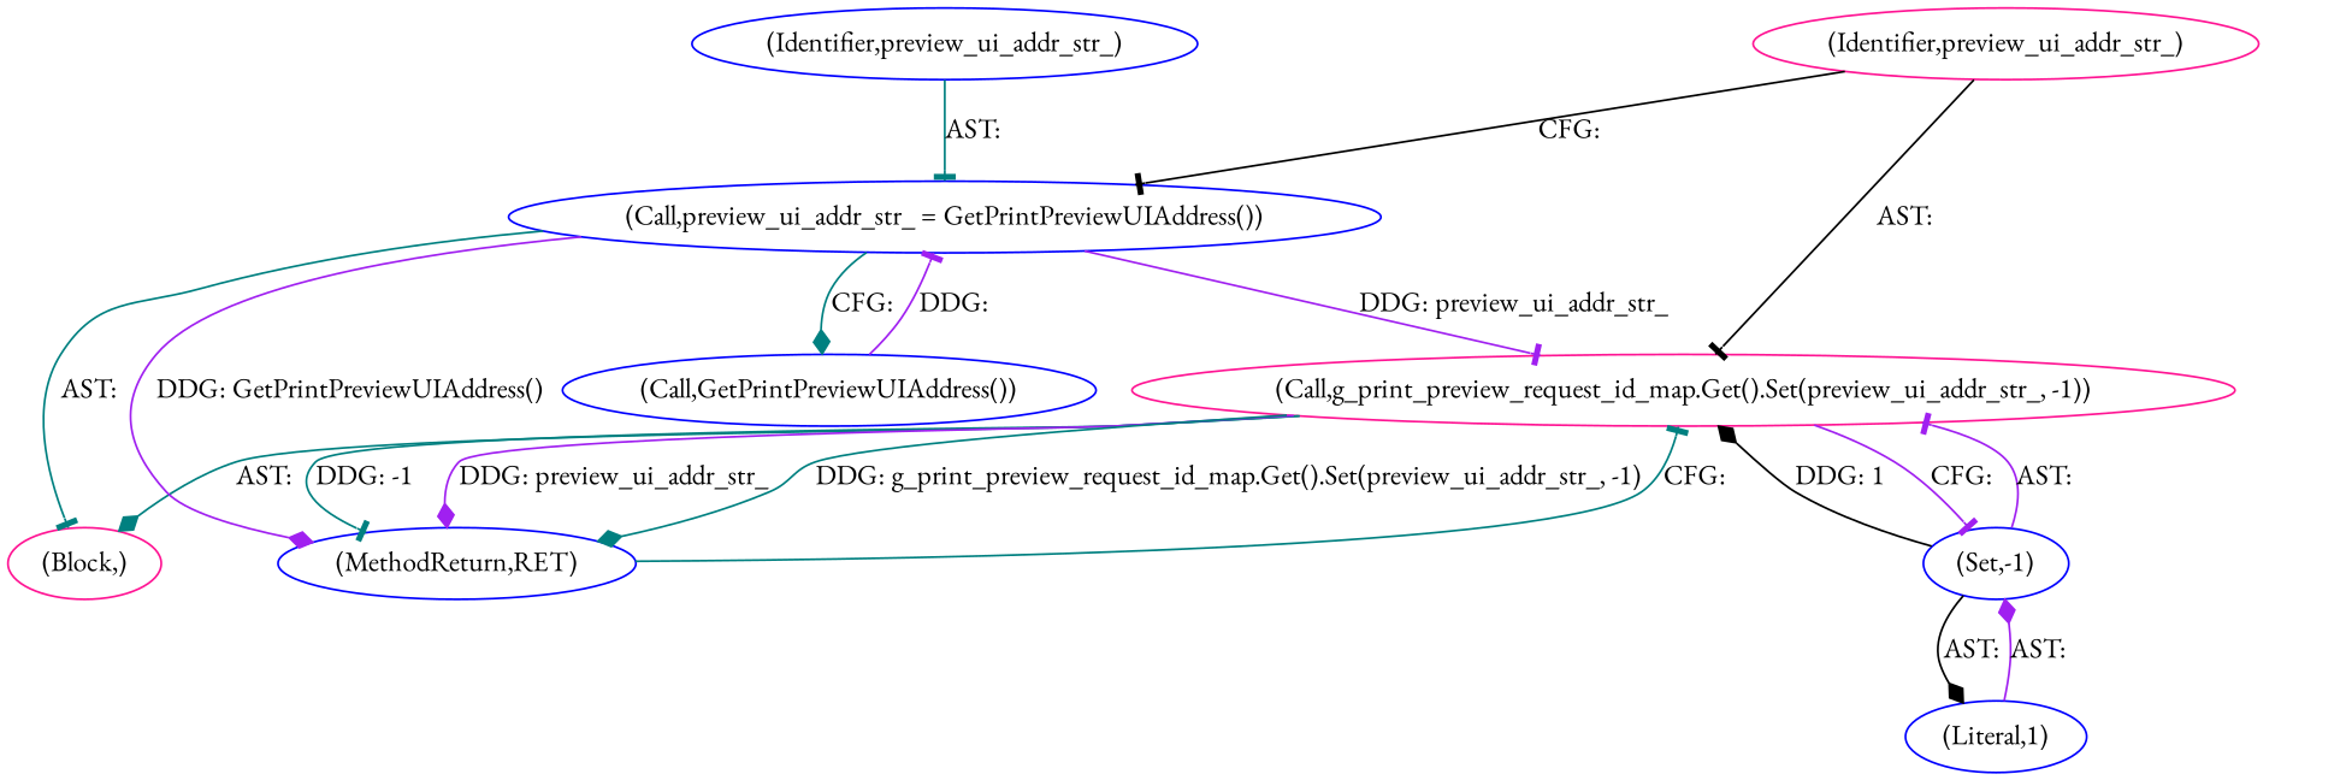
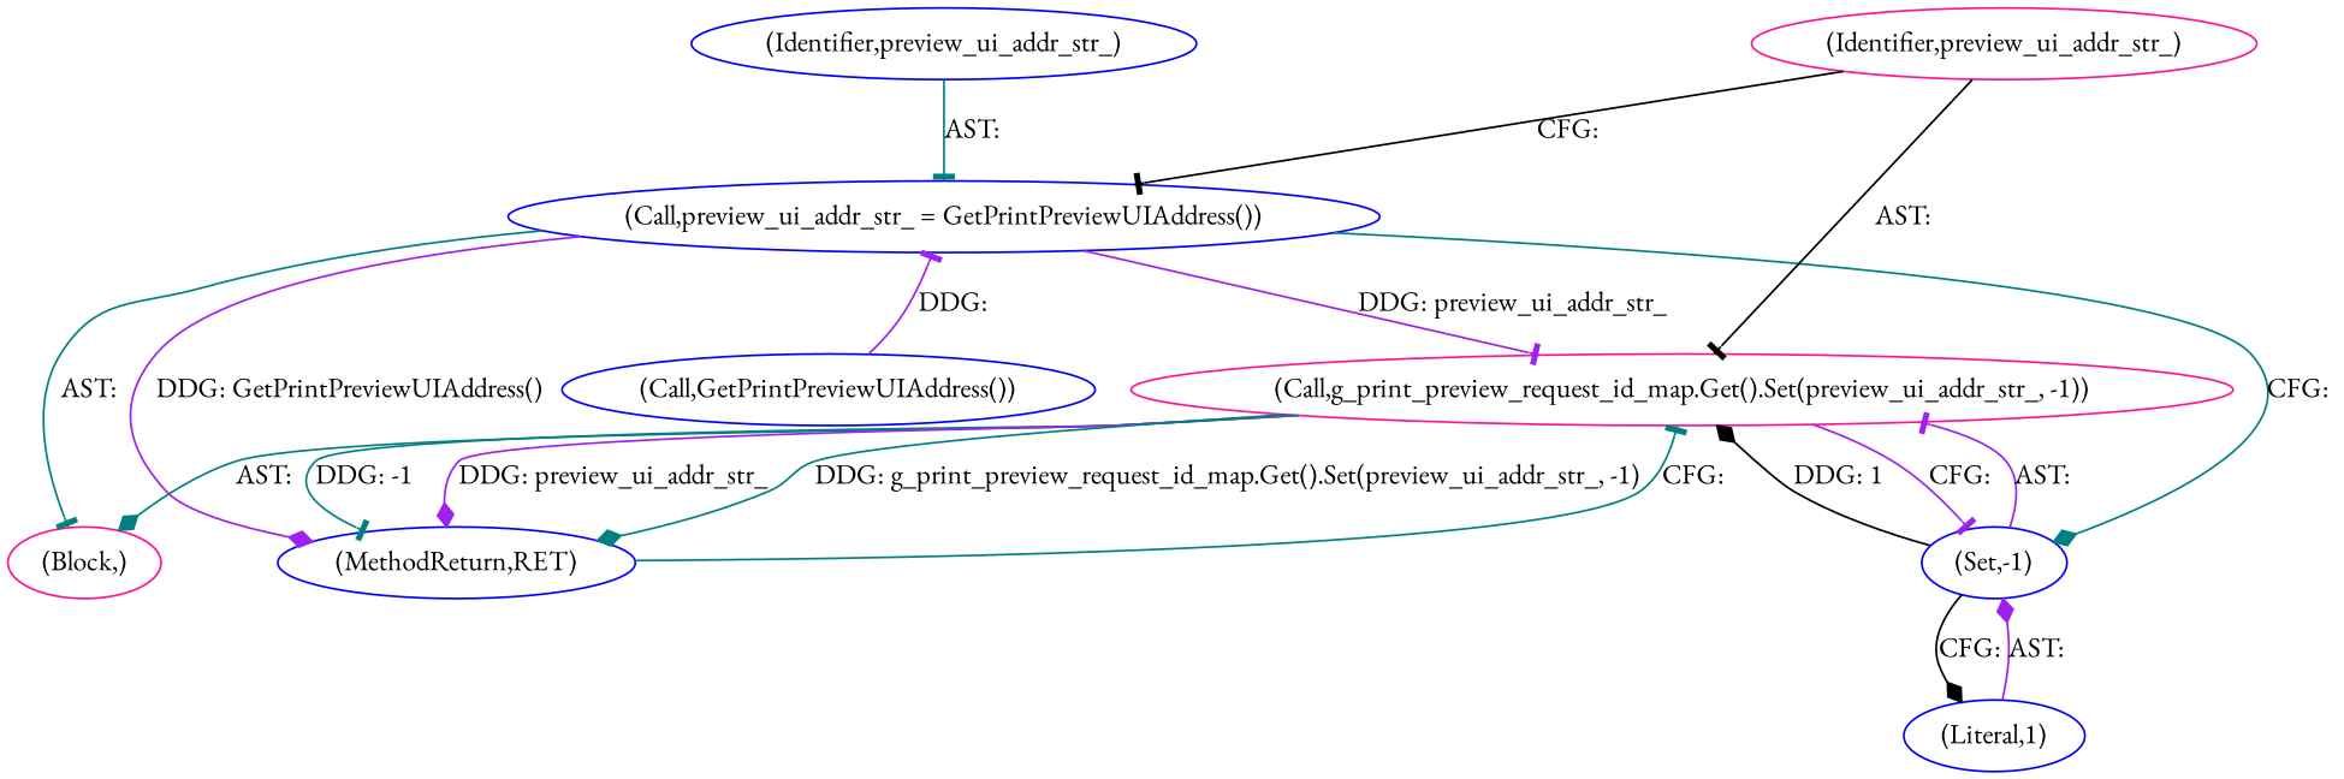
  digraph {
    fontname="EB Garamond"
    node [color=blue fontname="EB Garamond"]
    edge [arrowhead=tee color=purple fontname="EB Garamond"]
    n1 [color=deeppink label="(Call,g_print_preview_request_id_map.Get().Set(preview_ui_addr_str_, -1))"]
    n2 [label="(Set,-1)"]
    n3 [color=deeppink label="(Block,)"]
    n4 [label="(MethodReturn,RET)"]
    n5 [label="(Literal,1)"]
    n6 [label="(Call,preview_ui_addr_str_ = GetPrintPreviewUIAddress())"]
    n7 [label="(Call,GetPrintPreviewUIAddress())"]
    n8 [label="(Identifier,preview_ui_addr_str_)"]
    n9 [color=deeppink label="(Identifier,preview_ui_addr_str_)"]
    n1 -> n2 [label="CFG: "]
    n1 -> n3 [arrowhead=diamond color=teal label="AST: "]
    n1 -> n4 [color=teal label="DDG: -1"]
    n1 -> n4 [arrowhead=diamond label="DDG: preview_ui_addr_str_"]
    n1 -> n4 [arrowhead=diamond color=teal label="DDG: g_print_preview_request_id_map.Get().Set(preview_ui_addr_str_, -1)"]
    n2 -> n1 [label="AST: "]
    n2 -> n1 [arrowhead=diamond color=black label="DDG: 1"]
-   n2 -> n5 [arrowhead=diamond color=black label="AST: "]
+   n2 -> n5 [arrowhead=diamond color=black label="CFG: "]
    n4 -> n1 [color=teal label="CFG: "]
    n5 -> n2 [arrowhead=diamond label="AST: "]
    n6 -> n1 [label="DDG: preview_ui_addr_str_"]
    n6 -> n3 [color=teal label="AST: "]
    n6 -> n4 [arrowhead=diamond label="DDG: GetPrintPreviewUIAddress()"]
-   n6 -> n7 [arrowhead=diamond color=teal label="CFG: "]
+   n6 -> n2 [arrowhead=diamond color=teal label="CFG: "]
    n7 -> n6 [label="DDG: "]
    n8 -> n6 [color=teal label="AST: "]
    n9 -> n1 [color=black label="AST: "]
    n9 -> n6 [color=black label="CFG: "]
  }
